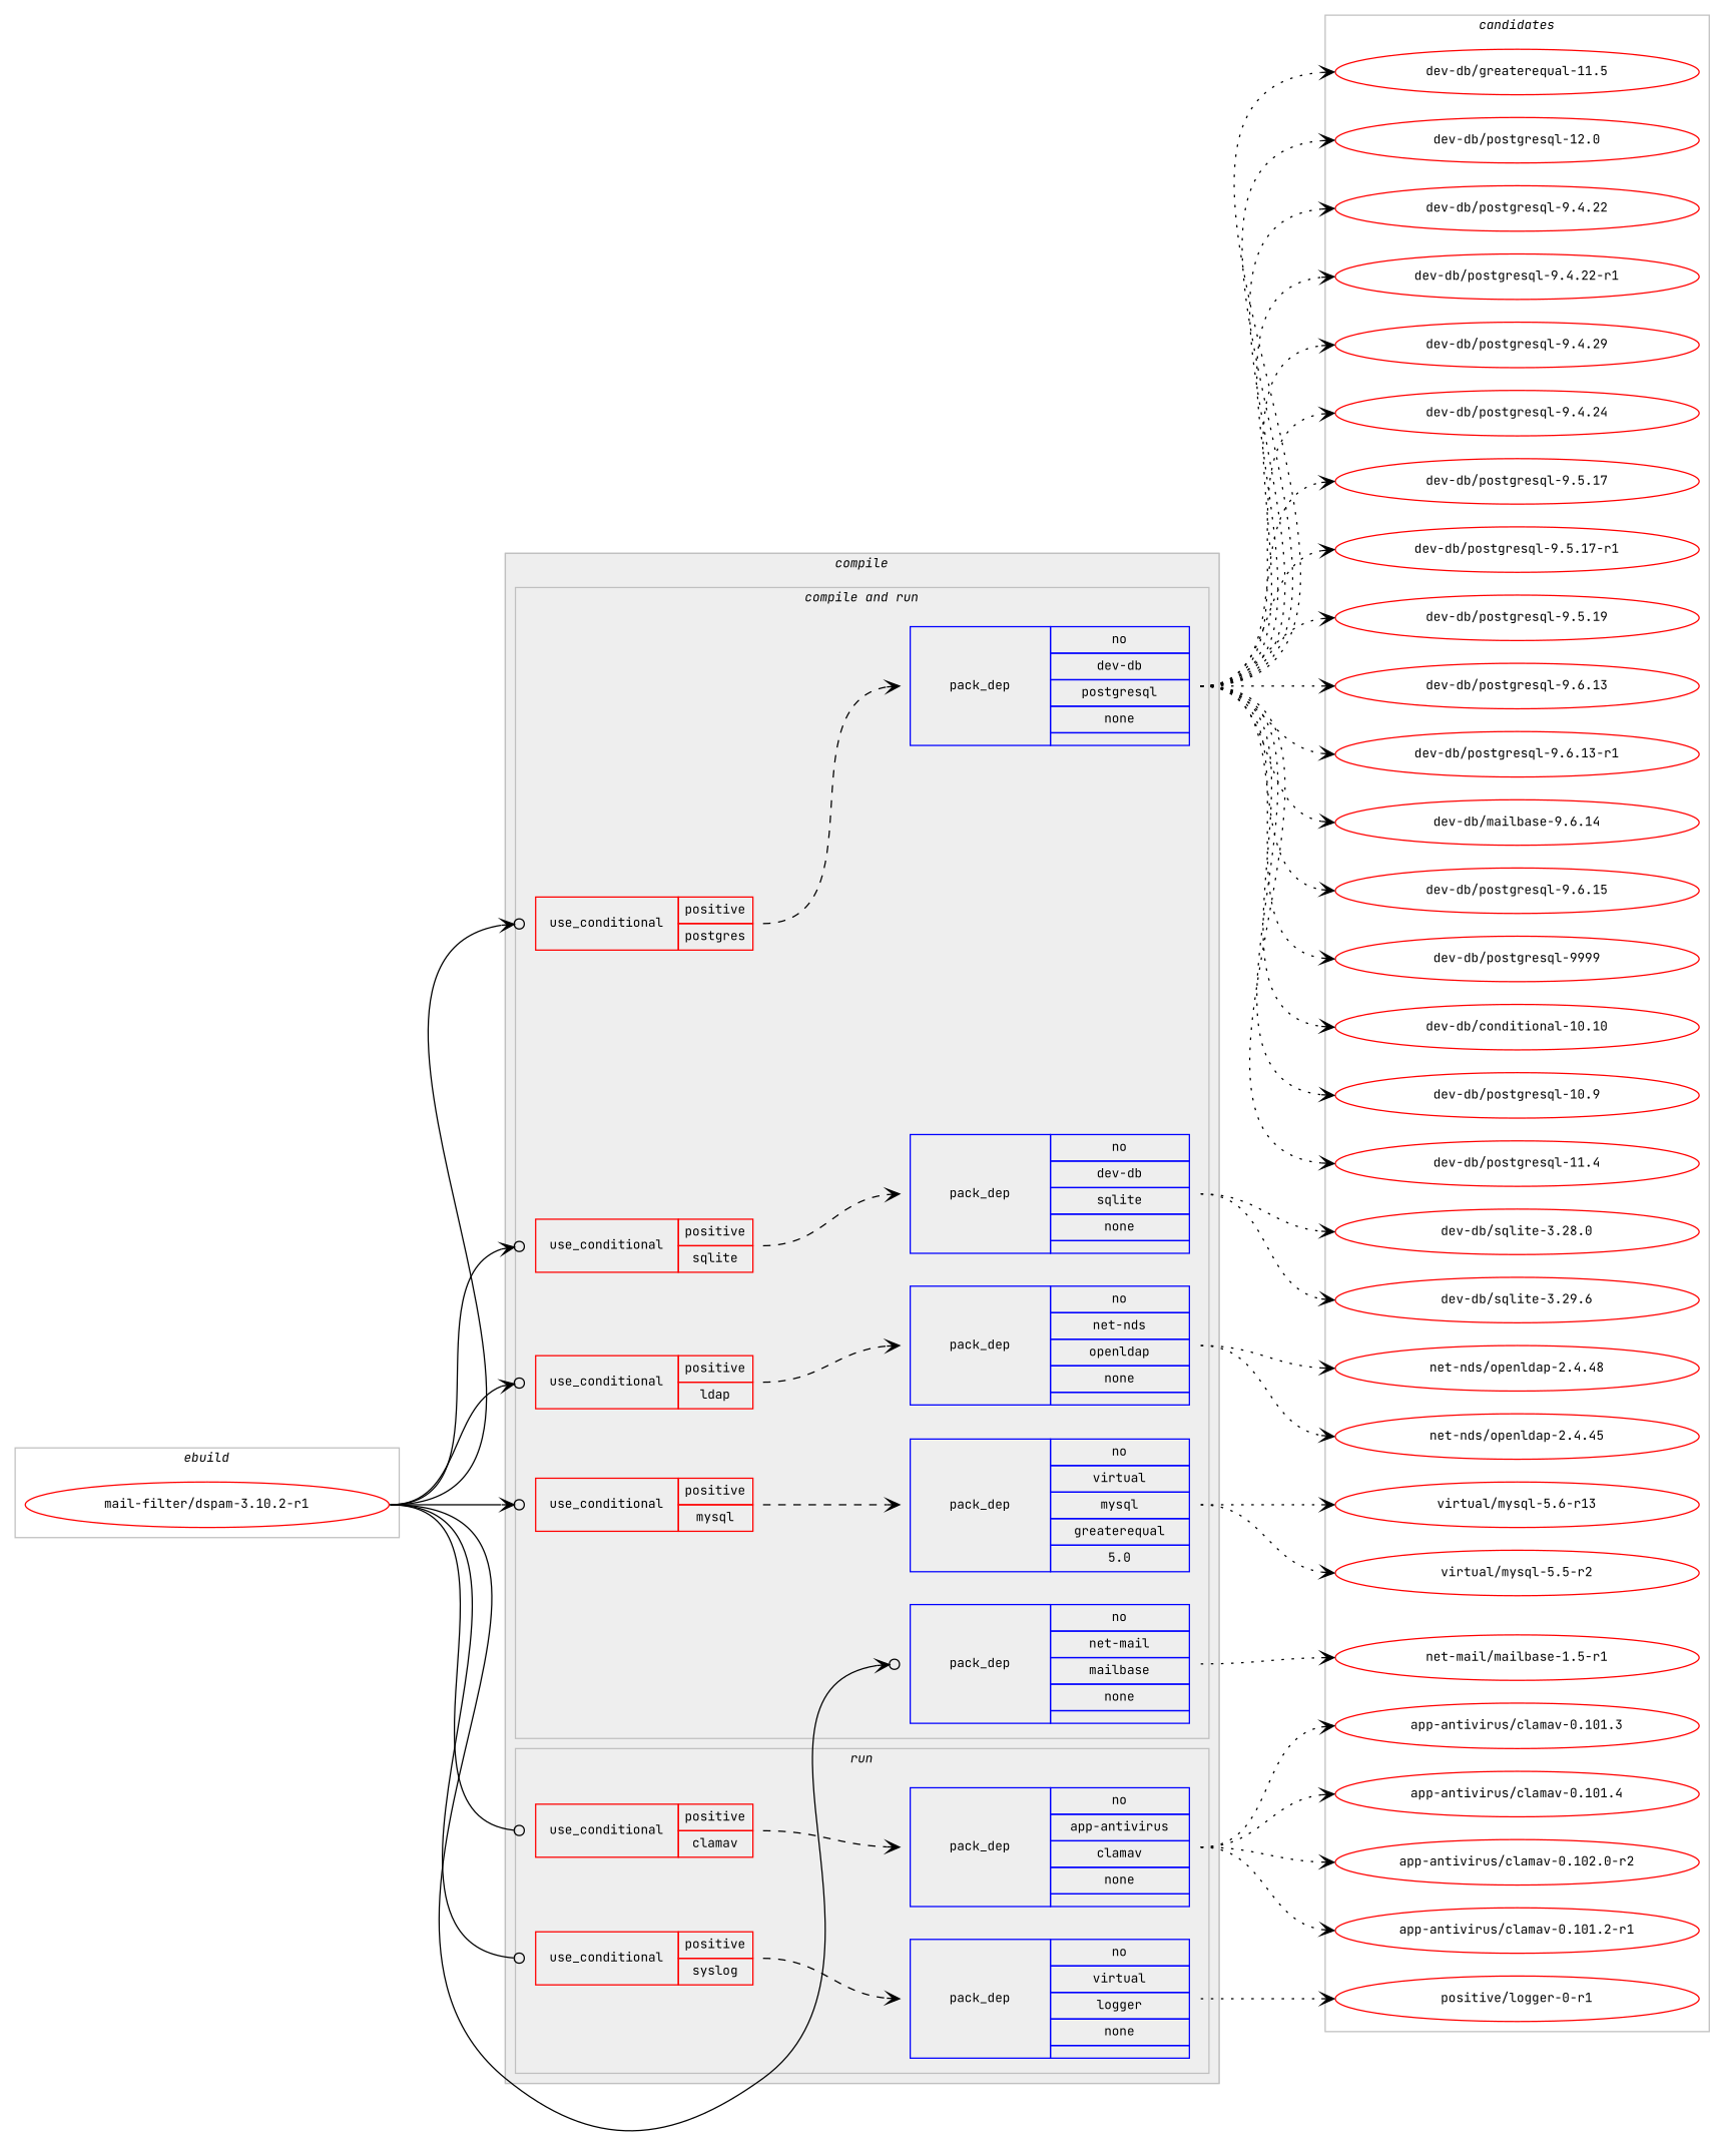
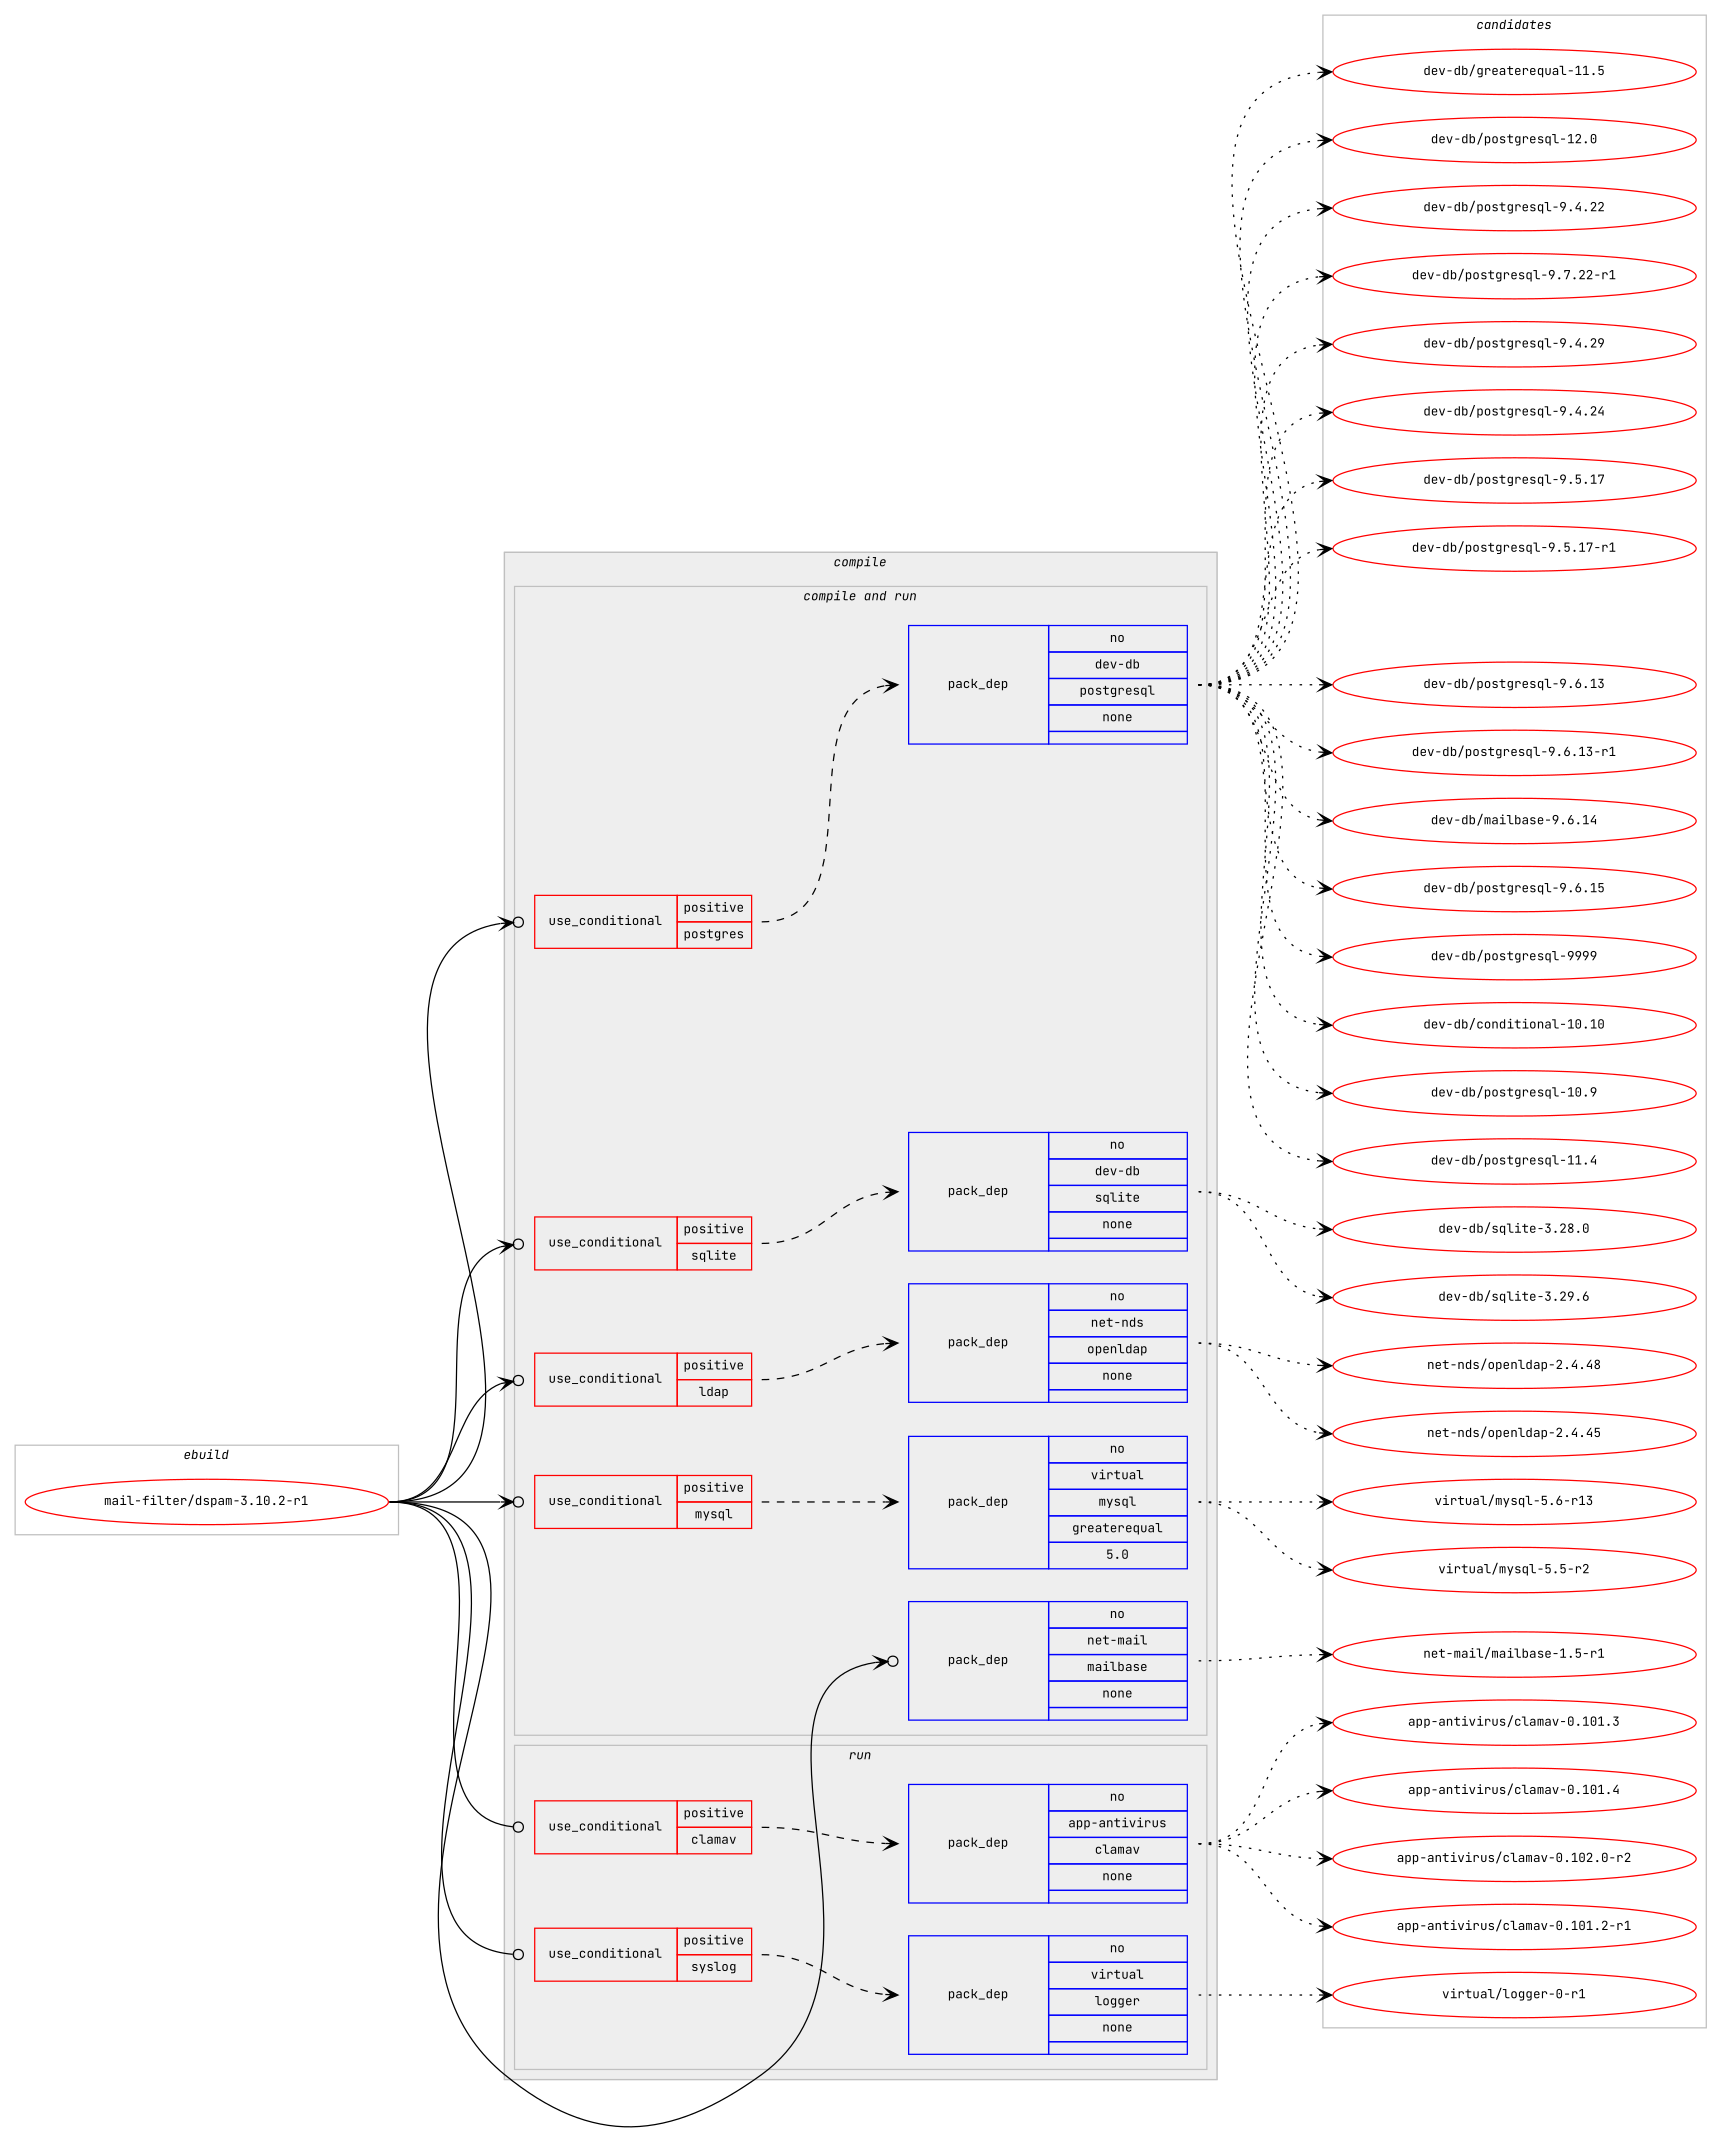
  digraph {
    compound=true
    concentrate=true
    fontname="JetBrains Mono"
    fontsize=10
    newrank=true
    rankdir=LR
    ranksep=1.5
    node [color=red fontname="JetBrains Mono" fontsize=10]
    edge [arrowhead=vee fontname="JetBrains Mono" headport=w style=dotted tailport=e weight=100]
    n1 [label="mail-filter/dspam-3.10.2-r1" width=4]
    n2 [color=blue label=<<TABLE BORDER="0" CELLBORDER="1" CELLSPACING="0" CELLPADDING="4" WIDTH="220"><TR><TD ROWSPAN="6" CELLPADDING="30">pack_dep</TD></TR><TR><TD WIDTH="110">no</TD></TR><TR><TD>net-nds</TD></TR><TR><TD>openldap</TD></TR><TR><TD>none</TD></TR><TR><TD></TD></TR></TABLE>> shape=none]
    n3 [label=<<TABLE BORDER="0" CELLBORDER="1" CELLSPACING="0" CELLPADDING="4"><TR><TD ROWSPAN="3" CELLPADDING="10">use_conditional</TD></TR><TR><TD>positive</TD></TR><TR><TD>ldap</TD></TR></TABLE>> shape=none]
    n4 [color=blue label=<<TABLE BORDER="0" CELLBORDER="1" CELLSPACING="0" CELLPADDING="4" WIDTH="220"><TR><TD ROWSPAN="6" CELLPADDING="30">pack_dep</TD></TR><TR><TD WIDTH="110">no</TD></TR><TR><TD>virtual</TD></TR><TR><TD>mysql</TD></TR><TR><TD>greaterequal</TD></TR><TR><TD>5.0</TD></TR></TABLE>> shape=none]
    n5 [label=<<TABLE BORDER="0" CELLBORDER="1" CELLSPACING="0" CELLPADDING="4"><TR><TD ROWSPAN="3" CELLPADDING="10">use_conditional</TD></TR><TR><TD>positive</TD></TR><TR><TD>mysql</TD></TR></TABLE>> shape=none]
    n6 [color=blue label=<<TABLE BORDER="0" CELLBORDER="1" CELLSPACING="0" CELLPADDING="4" WIDTH="220"><TR><TD ROWSPAN="6" CELLPADDING="30">pack_dep</TD></TR><TR><TD WIDTH="110">no</TD></TR><TR><TD>dev-db</TD></TR><TR><TD>postgresql</TD></TR><TR><TD>none</TD></TR><TR><TD></TD></TR></TABLE>> shape=none]
    n7 [label=<<TABLE BORDER="0" CELLBORDER="1" CELLSPACING="0" CELLPADDING="4"><TR><TD ROWSPAN="3" CELLPADDING="10">use_conditional</TD></TR><TR><TD>positive</TD></TR><TR><TD>postgres</TD></TR></TABLE>> shape=none]
    n8 [color=blue label=<<TABLE BORDER="0" CELLBORDER="1" CELLSPACING="0" CELLPADDING="4" WIDTH="220"><TR><TD ROWSPAN="6" CELLPADDING="30">pack_dep</TD></TR><TR><TD WIDTH="110">no</TD></TR><TR><TD>dev-db</TD></TR><TR><TD>sqlite</TD></TR><TR><TD>none</TD></TR><TR><TD></TD></TR></TABLE>> shape=none]
    n9 [label=<<TABLE BORDER="0" CELLBORDER="1" CELLSPACING="0" CELLPADDING="4"><TR><TD ROWSPAN="3" CELLPADDING="10">use_conditional</TD></TR><TR><TD>positive</TD></TR><TR><TD>sqlite</TD></TR></TABLE>> shape=none]
    n10 [color=blue label=<<TABLE BORDER="0" CELLBORDER="1" CELLSPACING="0" CELLPADDING="4" WIDTH="220"><TR><TD ROWSPAN="6" CELLPADDING="30">pack_dep</TD></TR><TR><TD WIDTH="110">no</TD></TR><TR><TD>net-mail</TD></TR><TR><TD>mailbase</TD></TR><TR><TD>none</TD></TR><TR><TD></TD></TR></TABLE>> shape=none]
    n11 [color=blue label=<<TABLE BORDER="0" CELLBORDER="1" CELLSPACING="0" CELLPADDING="4" WIDTH="220"><TR><TD ROWSPAN="6" CELLPADDING="30">pack_dep</TD></TR><TR><TD WIDTH="110">no</TD></TR><TR><TD>app-antivirus</TD></TR><TR><TD>clamav</TD></TR><TR><TD>none</TD></TR><TR><TD></TD></TR></TABLE>> shape=none]
    n12 [label=<<TABLE BORDER="0" CELLBORDER="1" CELLSPACING="0" CELLPADDING="4"><TR><TD ROWSPAN="3" CELLPADDING="10">use_conditional</TD></TR><TR><TD>positive</TD></TR><TR><TD>clamav</TD></TR></TABLE>> shape=none]
    n13 [color=blue label=<<TABLE BORDER="0" CELLBORDER="1" CELLSPACING="0" CELLPADDING="4" WIDTH="220"><TR><TD ROWSPAN="6" CELLPADDING="30">pack_dep</TD></TR><TR><TD WIDTH="110">no</TD></TR><TR><TD>virtual</TD></TR><TR><TD>logger</TD></TR><TR><TD>none</TD></TR><TR><TD></TD></TR></TABLE>> shape=none]
    n14 [label=<<TABLE BORDER="0" CELLBORDER="1" CELLSPACING="0" CELLPADDING="4"><TR><TD ROWSPAN="3" CELLPADDING="10">use_conditional</TD></TR><TR><TD>positive</TD></TR><TR><TD>syslog</TD></TR></TABLE>> shape=none]
    n15 [label="net-nds/openldap-2.4.45" width=4]
    n16 [label="net-nds/openldap-2.4.48" width=4]
    n17 [label="virtual/mysql-5.5-r2" width=4]
    n18 [label="virtual/mysql-5.6-r13" width=4]
    n19 [label="dev-db/conditional-10.10" width=4]
    n20 [label="dev-db/postgresql-10.9" width=4]
    n21 [label="dev-db/postgresql-11.4" width=4]
    n22 [label="dev-db/greaterequal-11.5" width=4]
    n23 [label="dev-db/postgresql-12.0" width=4]
    n24 [label="dev-db/postgresql-9.4.22" width=4]
-   n25 [label="dev-db/postgresql-9.4.22-r1" width=4]
+   n25 [label="dev-db/postgresql-9.7.22-r1" width=4]
    n26 [label="dev-db/postgresql-9.4.29" width=4]
    n27 [label="dev-db/postgresql-9.4.24" width=4]
    n28 [label="dev-db/postgresql-9.5.17" width=4]
    n29 [label="dev-db/postgresql-9.5.17-r1" width=4]
-   n30 [label="dev-db/postgresql-9.5.19" width=4]
    n31 [label="dev-db/postgresql-9.6.13" width=4]
    n32 [label="dev-db/postgresql-9.6.13-r1" width=4]
    n33 [label="dev-db/mailbase-9.6.14" width=4]
    n34 [label="dev-db/postgresql-9.6.15" width=4]
    n35 [label="dev-db/postgresql-9999" width=4]
    n36 [label="dev-db/sqlite-3.28.0" width=4]
    n37 [label="dev-db/sqlite-3.29.6" width=4]
    n38 [label="net-mail/mailbase-1.5-r1" width=4]
    n39 [label="app-antivirus/clamav-0.101.2-r1" width=4]
    n40 [label="app-antivirus/clamav-0.101.3" width=4]
    n41 [label="app-antivirus/clamav-0.101.4" width=4]
    n42 [label="app-antivirus/clamav-0.102.0-r2" width=4]
-   n43 [label="positive/logger-0-r1" width=4]
+   n43 [label="virtual/logger-0-r1" width=4]
    subgraph cluster_1 {
      color=gray
      label=<<i>ebuild</i>>
      n1
    }
    subgraph cluster_2 {
      color=gray
      label=<<i>dependencies</i>>
      subgraph cluster_3 {
        color=gray
        fillcolor="#eeeeee"
        label=<<i>compile</i>>
        style=filled
      }
      subgraph cluster_4 {
        color=gray
        fillcolor="#eeeeee"
        label=<<i>compile and run</i>>
        style=filled
        subgraph sub_5 {
          color=gray
          fillcolor="#eeeeee"
          label=<<i>compile and run</i>>
          style=filled
          n3
          subgraph sub_6 {
            color=gray
            fillcolor="#eeeeee"
            label=<<i>compile and run</i>>
            style=filled
            n2
          }
        }
        subgraph sub_7 {
          color=gray
          fillcolor="#eeeeee"
          label=<<i>compile and run</i>>
          style=filled
          n5
          subgraph sub_8 {
            color=gray
            fillcolor="#eeeeee"
            label=<<i>compile and run</i>>
            style=filled
            n4
          }
        }
        subgraph sub_9 {
          color=gray
          fillcolor="#eeeeee"
          label=<<i>compile and run</i>>
          style=filled
          n7
          subgraph sub_10 {
            color=gray
            fillcolor="#eeeeee"
            label=<<i>compile and run</i>>
            style=filled
            n6
          }
        }
        subgraph sub_11 {
          color=gray
          fillcolor="#eeeeee"
          label=<<i>compile and run</i>>
          style=filled
          n9
          subgraph sub_12 {
            color=gray
            fillcolor="#eeeeee"
            label=<<i>compile and run</i>>
            style=filled
            n8
          }
        }
        subgraph sub_13 {
          color=gray
          fillcolor="#eeeeee"
          label=<<i>compile and run</i>>
          style=filled
          n10
        }
      }
      subgraph cluster_14 {
        color=gray
        fillcolor="#eeeeee"
        label=<<i>run</i>>
        style=filled
        subgraph sub_15 {
          color=gray
          fillcolor="#eeeeee"
          label=<<i>run</i>>
          style=filled
          n12
          subgraph sub_16 {
            color=gray
            fillcolor="#eeeeee"
            label=<<i>run</i>>
            style=filled
            n11
          }
        }
        subgraph sub_17 {
          color=gray
          fillcolor="#eeeeee"
          label=<<i>run</i>>
          style=filled
          n14
          subgraph sub_18 {
            color=gray
            fillcolor="#eeeeee"
            label=<<i>run</i>>
            style=filled
            n13
          }
        }
      }
    }
    subgraph cluster_19 {
      color=gray
      label=<<i>candidates</i>>
      rank=same
      subgraph sub_20 {
        color=black
        label=<<i>candidates</i>>
        nodesep=1
        rank=same
        n15
        n16
      }
      subgraph sub_21 {
        color=black
        label=<<i>candidates</i>>
        nodesep=1
        rank=same
        n17
        n18
      }
      subgraph sub_22 {
        color=black
        label=<<i>candidates</i>>
        nodesep=1
        rank=same
        n19
        n20
        n21
        n22
        n23
        n24
        n25
        n26
        n27
        n28
        n29
-       n30
        n31
        n32
        n33
        n34
        n35
      }
      subgraph sub_23 {
        color=black
        label=<<i>candidates</i>>
        nodesep=1
        rank=same
        n36
        n37
      }
      subgraph sub_24 {
        color=black
        label=<<i>candidates</i>>
        nodesep=1
        rank=same
        n38
      }
      subgraph sub_25 {
        color=black
        label=<<i>candidates</i>>
        nodesep=1
        rank=same
        n39
        n40
        n41
        n42
      }
      subgraph sub_26 {
        color=black
        label=<<i>candidates</i>>
        nodesep=1
        rank=same
        n43
      }
    }
    n1 -> n3 [arrowhead=odotvee style=solid weight=20]
    n1 -> n5 [arrowhead=odotvee style=solid weight=20]
    n1 -> n7 [arrowhead=odotvee style=solid weight=20]
    n1 -> n9 [arrowhead=odotvee style=solid weight=20]
    n1 -> n10 [arrowhead=odotvee style=solid weight=20]
    n1 -> n12 [arrowhead=odot style=solid weight=20]
    n1 -> n14 [arrowhead=odot style=solid weight=20]
    n2 -> n15
    n2 -> n16
    n3 -> n2 [style=dashed weight=20]
    n4 -> n17
    n4 -> n18
    n5 -> n4 [style=dashed weight=20]
    n6 -> n19
    n6 -> n20
    n6 -> n21
    n6 -> n22
    n6 -> n23
    n6 -> n24
    n6 -> n25
    n6 -> n26
    n6 -> n27
    n6 -> n28
    n6 -> n29
-   n6 -> n30
    n6 -> n31
    n6 -> n32
    n6 -> n33
    n6 -> n34
    n6 -> n35
    n7 -> n6 [style=dashed weight=20]
    n8 -> n36
    n8 -> n37
    n9 -> n8 [style=dashed weight=20]
    n10 -> n38
    n11 -> n39
    n11 -> n40
    n11 -> n41
    n11 -> n42
    n12 -> n11 [style=dashed weight=20]
    n13 -> n43
    n14 -> n13 [style=dashed weight=20]
  }
